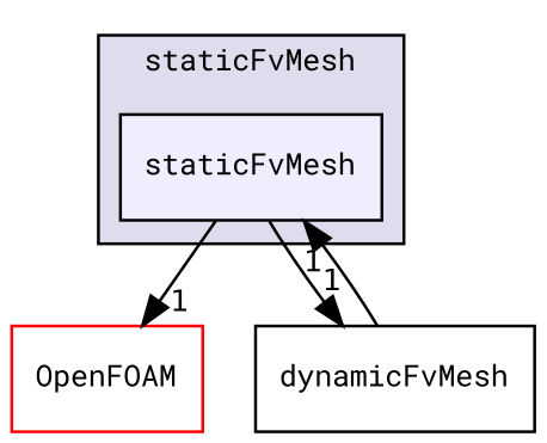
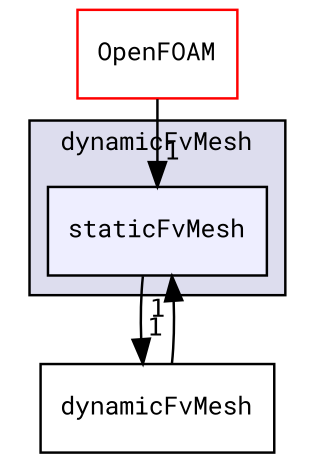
  digraph {
    compound=true
    fontname="Roboto Mono"
    node [fontname="Roboto Mono" fontsize=10 shape=box]
    edge [fontname="Roboto Mono" headlabel=1 labeldistance=1.5 labelfontname=Helvetica labelfontsize=10]
    n1 [fillcolor="#eeeeff" label=staticFvMesh pencolor=black style=filled]
    n2 [color=red label=OpenFOAM]
    n3 [label=dynamicFvMesh]
    subgraph cluster_1 {
      bgcolor="#ddddee"
      fontsize=10
-     label=staticFvMesh
+     label=dynamicFvMesh
      pencolor=black
      n1
    }
-   n1 -> n2
+   n2 -> n1
    n1 -> n3
    n3 -> n1
  }
